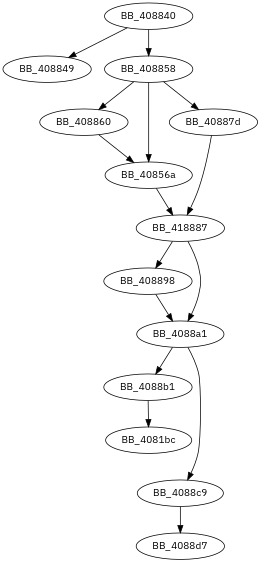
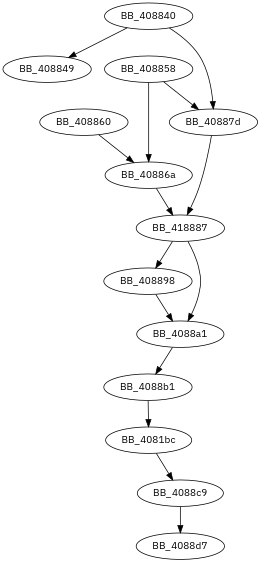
  digraph {
    fontname="IBM Plex Sans"
    node [fontname="IBM Plex Sans"]
    edge [fontname="IBM Plex Sans"]
    BB_408840
    BB_408849
    BB_408858
    BB_408860
-   BB_40886a [label=BB_40856a]
+   BB_40886a
    BB_40887d
    n7 [label=BB_418887]
    BB_408898
    BB_4088a1
    BB_4088b1
    n11 [label=BB_4081bc]
    BB_4088c9
    BB_4088d7
    BB_408840 -> BB_408849
-   BB_408840 -> BB_408858
-   BB_408858 -> BB_408860
+   BB_408840 -> BB_40887d
    BB_408858 -> BB_40886a
    BB_408858 -> BB_40887d
    BB_408860 -> BB_40886a
    BB_40886a -> n7
    BB_40887d -> n7
    n7 -> BB_408898
    n7 -> BB_4088a1
    BB_408898 -> BB_4088a1
    BB_4088a1 -> BB_4088b1
    BB_4088b1 -> n11
-   BB_4088a1 -> BB_4088c9
+   n11 -> BB_4088c9
    BB_4088c9 -> BB_4088d7
  }
